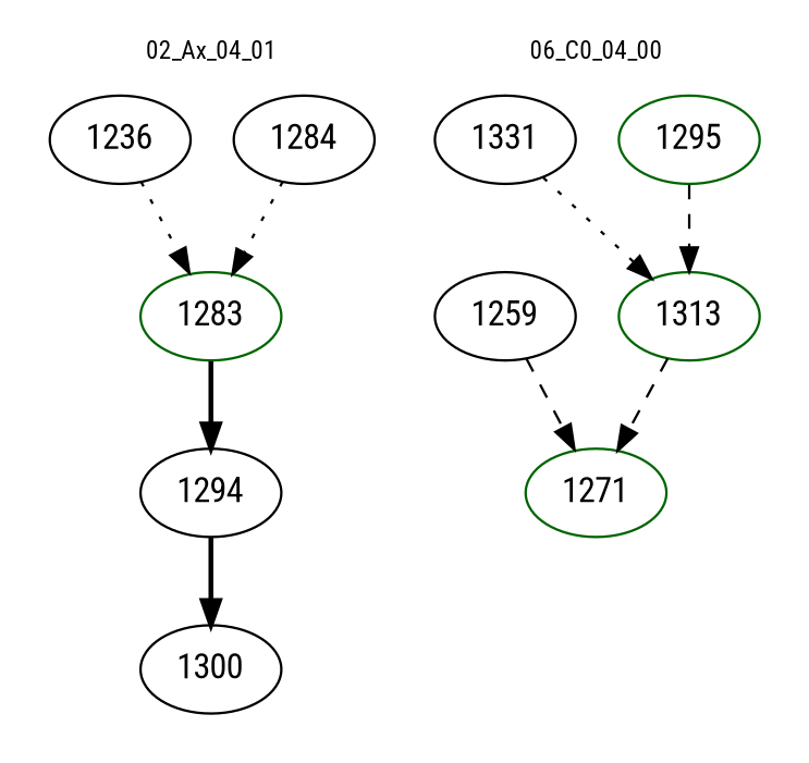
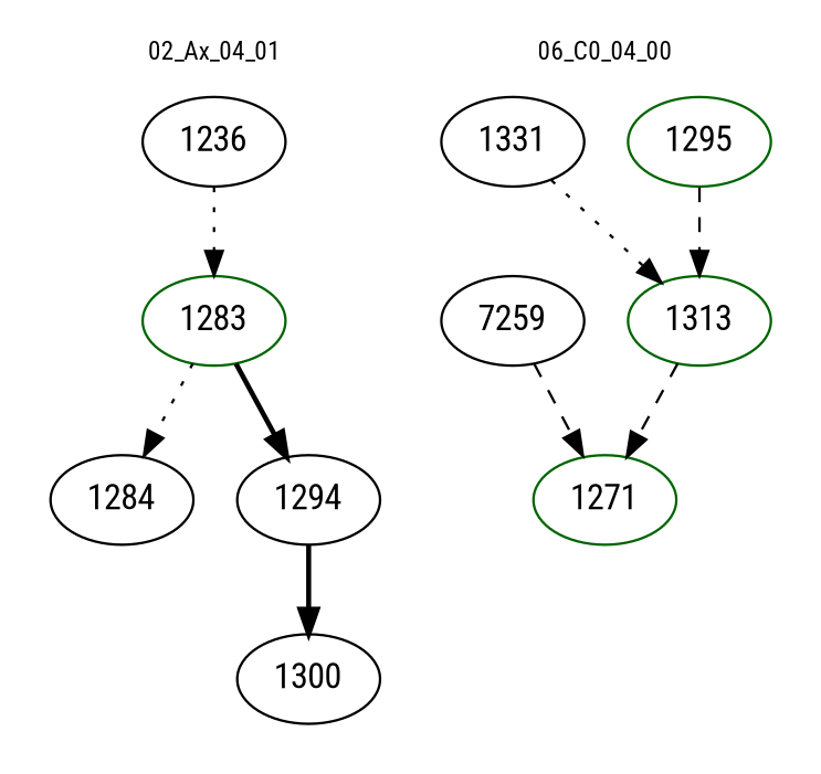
  digraph {
    fontname="Roboto Condensed"
    node [color=black fontname="Roboto Condensed"]
    edge [color=black fontname="Roboto Condensed" style=dotted]
    n1 [label=1284]
    n2 [color=darkgreen label=1283]
    n3 [label=1236]
    n4 [label=1294]
    n5 [label=1300]
    n6 [color=darkgreen label=1295]
    n7 [color=darkgreen label=1313]
    n8 [color=darkgreen label=1271]
    n9 [label=1331]
-   n10 [label=1259]
+   n10 [label=7259]
    subgraph cluster_1 {
      color=white
      fontsize=10
      label="02_Ax_04_01"
      n1
      n2
      n3
      n4
      n5
    }
    subgraph cluster_2 {
      color=white
      fontsize=10
      label="06_C0_04_00"
      n6
      n7
      n8
      n9
      n10
    }
-   n1 -> n2
+   n2 -> n1
    n2 -> n4 [style=bold]
    n3 -> n2
    n4 -> n5 [style=bold]
    n6 -> n7 [style=dashed]
    n7 -> n8 [style=dashed]
    n9 -> n7
    n10 -> n8 [style=dashed]
  }
